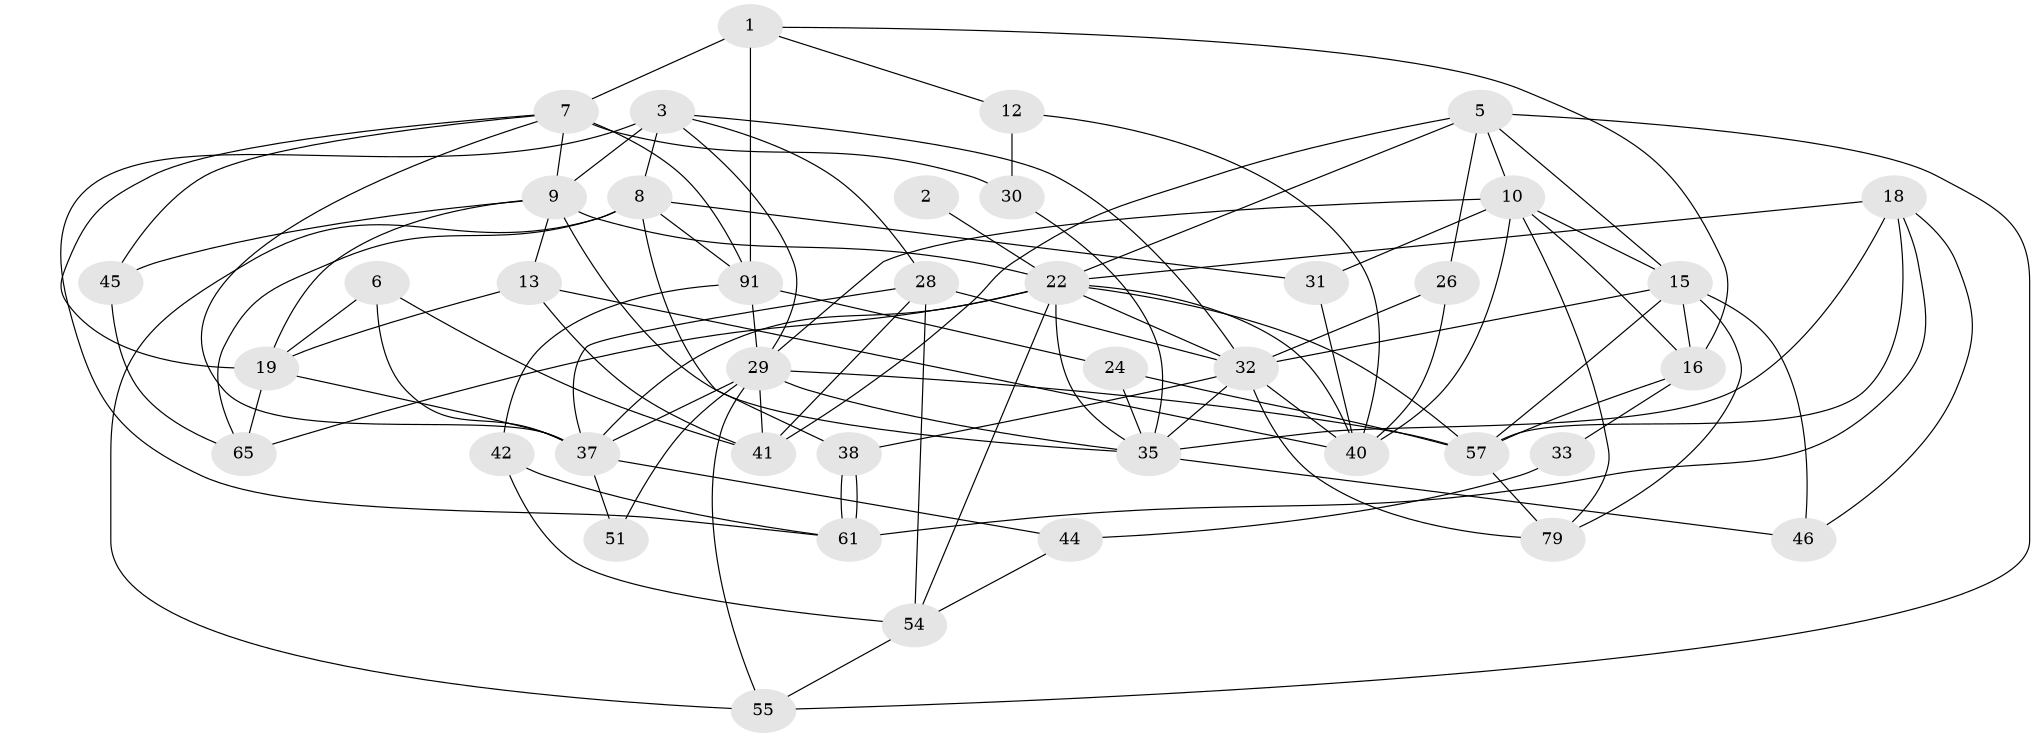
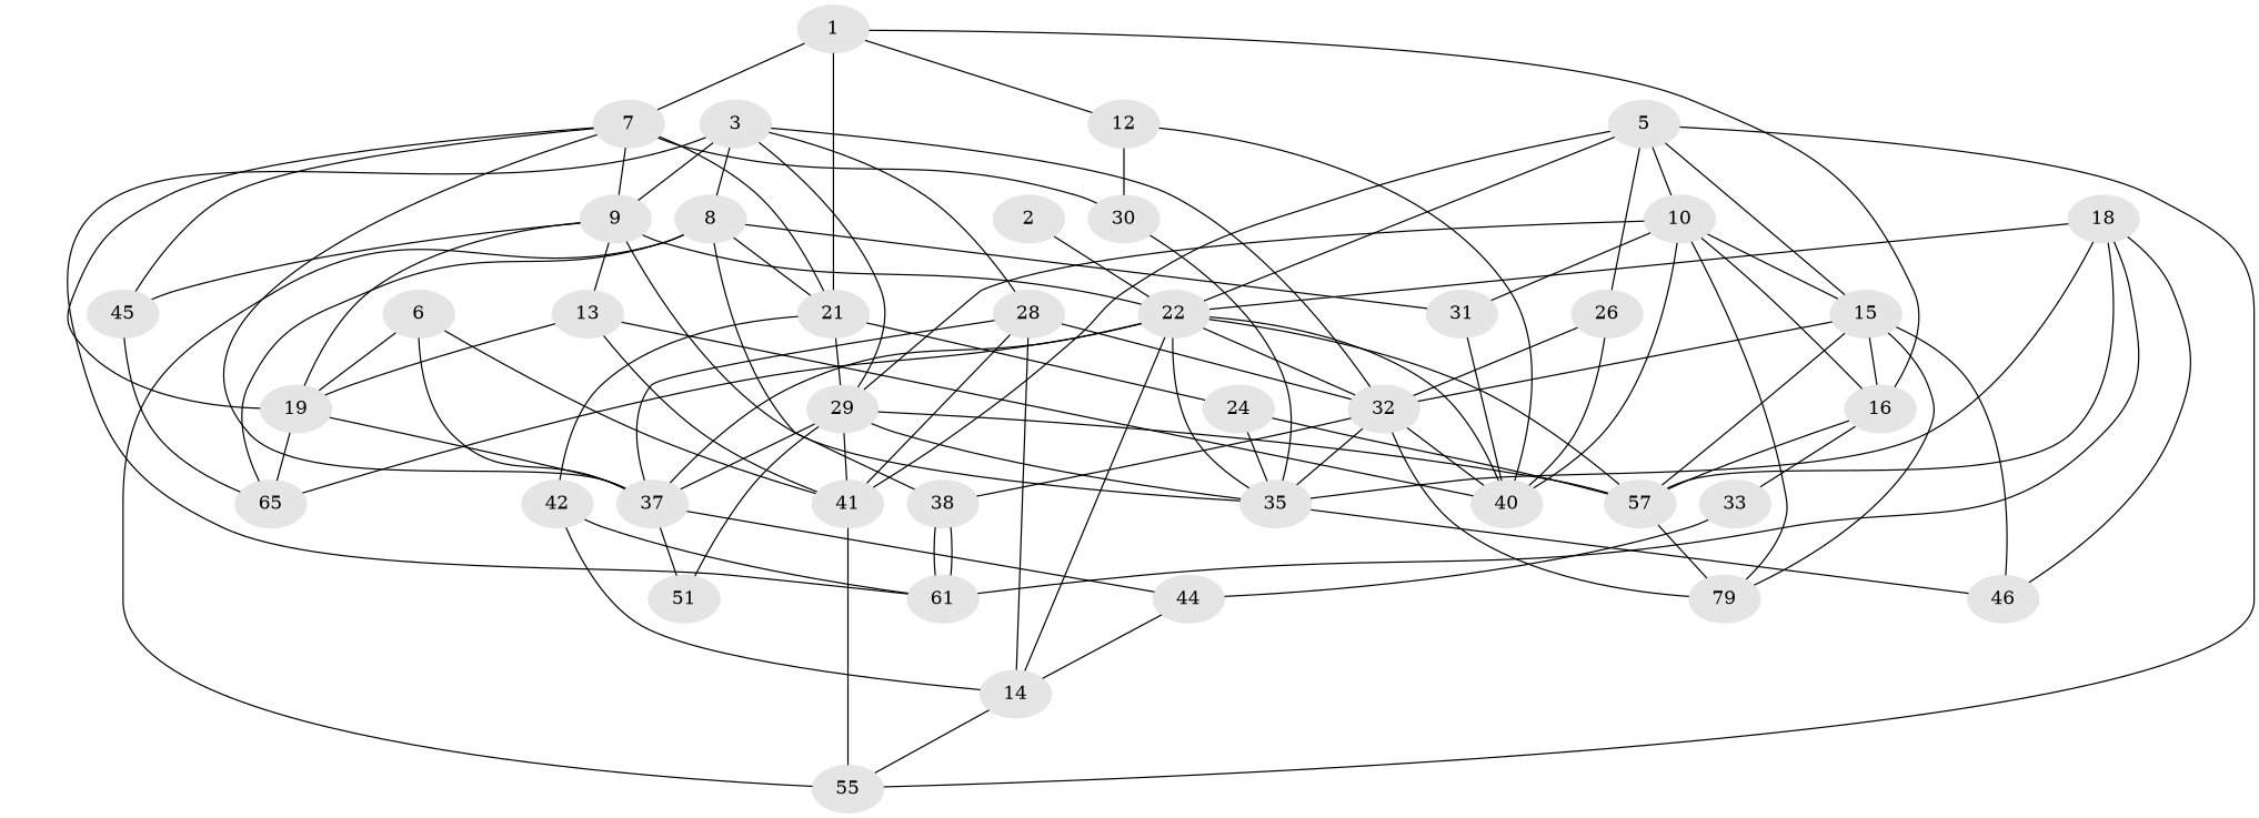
  graph {
    node [color=gray90 style=filled]
    1 [super="+4"]
    7 [super="+17"]
    12
    16 [super="+40"]
-   21 [super="+36" label=91]
+   21 [super="+36"]
    22 [super="+64"]
    2
    9 [super="+11"]
    19 [super="+56"]
    37 [super="+47"]
    30
    45
    n13 [label=40 super="+63"]
    57 [super="+60"]
    33
    29 [super="+34"]
    24
    42
    32 [super="+50"]
    65
    35 [super="+52"]
-   54 [super="+62"]
+   54 [super="+62" label=14]
    3 [super="+14"]
    8 [super="+49"]
    28 [super="+39"]
    61
    55
    31
    38 [super="+58"]
    13
    41 [super="+66"]
    51
    n33 [label=79]
    5 [super="+23"]
    10 [super="+27"]
    15 [super="+20"]
    26 [super="+53"]
    46
    6
    44
    18 [super="+25"]
    1 -- 7 [weight=2]
    1 -- 12
    1 -- 16
    1 -- 21 [weight=2]
    7 -- 21
    7 -- 9
    7 -- 19
    7 -- 37
    7 -- 30
    7 -- 45
    12 -- 30
    12 -- n13
    16 -- 57
    16 -- 33
    21 -- 29
    21 -- 24
    21 -- 42
    22 -- 37
    22 -- n13
    22 -- 57
    22 -- 32
    22 -- 65
    22 -- 35
    22 -- 54
    2 -- 22
    9 -- 22
    9 -- 19
    9 -- 45
    9 -- 35
    9 -- 13
    19 -- 37
    19 -- 65
    37 -- 51
    37 -- 44
    30 -- 35
    45 -- 65
    57 -- n33
    33 -- 44
    29 -- 37
    29 -- 57
    29 -- 35
    29 -- 41
    29 -- 51
    24 -- 57
    24 -- 35
    42 -- 54
    42 -- 61
    32 -- n13
    32 -- 35
    32 -- 38
    32 -- n33
    35 -- 46
    54 -- 55
    3 -- 9
    3 -- 29
    3 -- 32
    3 -- 8
    3 -- 28
    3 -- 61
    8 -- 21
    8 -- 65
    8 -- 55
    8 -- 31
    8 -- 38
    28 -- 37
    28 -- 32
    28 -- 54
    28 -- 41
    31 -- n13
    38 -- 61
    38 -- 61
    13 -- 19
    13 -- n13
    13 -- 41
-   29 -- 55
+   41 -- 55
    5 -- 22
    5 -- 55
    5 -- 41
    5 -- 10
    5 -- 15
    5 -- 26
    10 -- 16
    10 -- n13
    10 -- 29
    10 -- 31
    10 -- n33
    10 -- 15
    15 -- 16
    15 -- 57
    15 -- 32
    15 -- n33
    15 -- 46
    26 -- n13
    26 -- 32
    6 -- 19
    6 -- 37
    6 -- 41
    44 -- 54
    18 -- 22
    18 -- 57
    18 -- 35
    18 -- 61
    18 -- 46
  }
